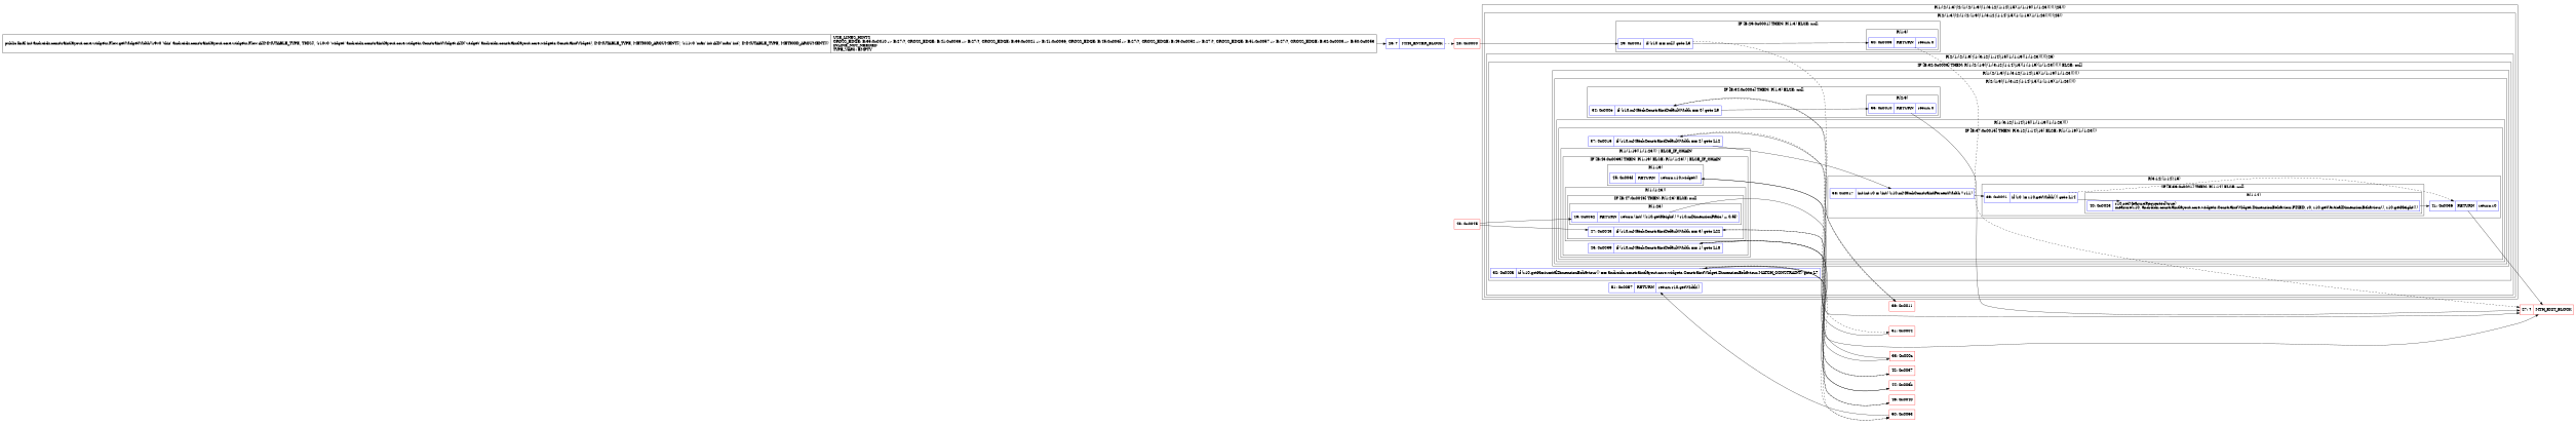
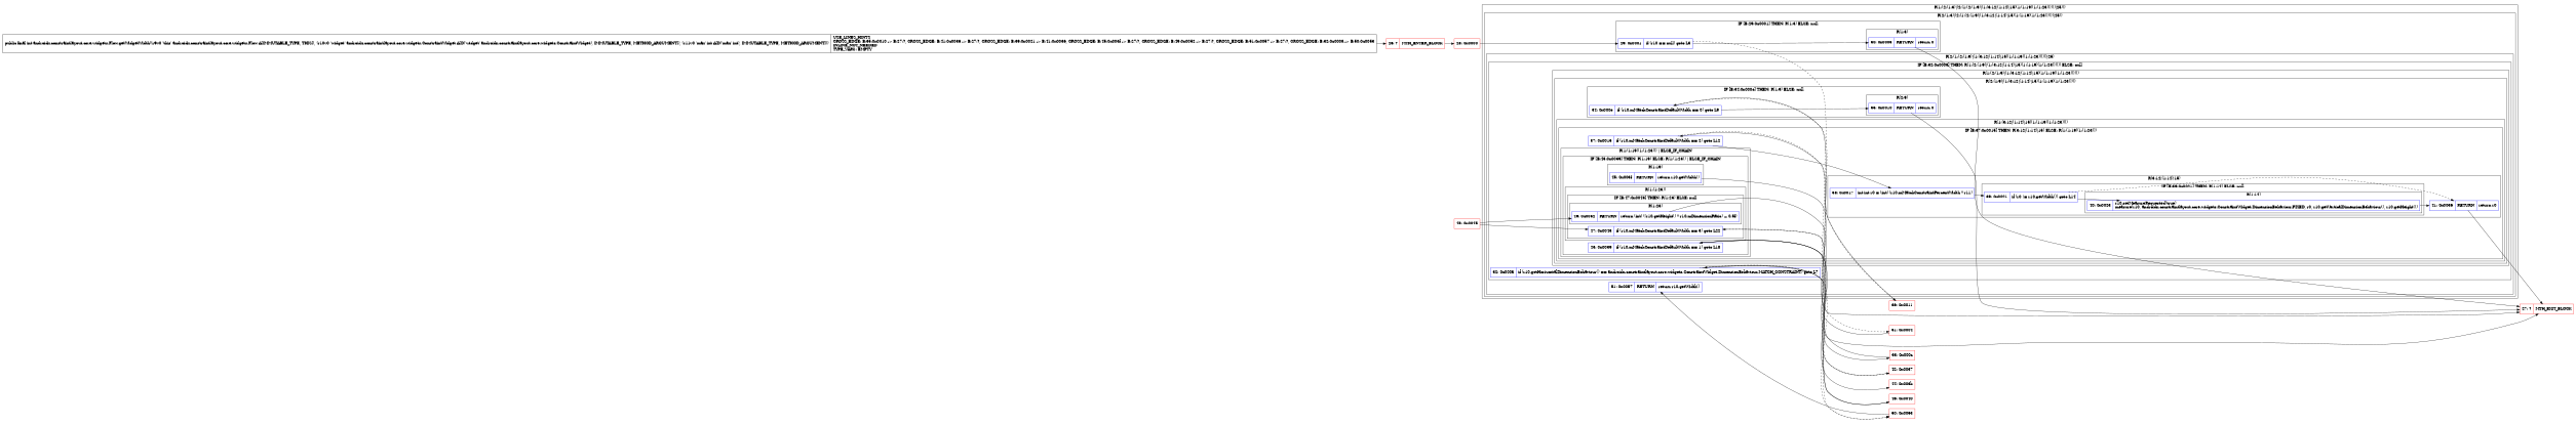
  digraph {
    fontname="DejaVu Serif"
    rankdir=LR
    node [color=blue fontname="DejaVu Serif" shape=record]
    edge [fontname="DejaVu Serif"]
    n1 [label="{30\:\ 0x0003|RETURN\l|return 0\l}"]
    n2 [label="{29\:\ 0x0001|if (r10 == null) goto L3\l}"]
    n3 [label="{35\:\ 0x0010|RETURN\l|return 0\l}"]
    n4 [label="{34\:\ 0x000e|if (r10.mMatchConstraintDefaultWidth == 0) goto L9\l}"]
    n5 [label="{40\:\ 0x0023|r10.setMeasureRequested(true)\lmeasure(r10, androidx.constraintlayout.core.widgets.ConstraintWidget.DimensionBehaviour.FIXED, r0, r10.getVerticalDimensionBehaviour(), r10.getHeight())\l}"]
    n6 [label="{39\:\ 0x0021|if (r0 != r10.getWidth()) goto L14\l}"]
    n7 [label="{38\:\ 0x0017|int int r0 = (int) (r10.mMatchConstraintPercentWidth * r11)\l}"]
    n8 [label="{41\:\ 0x0036|RETURN\l|return r0\l}"]
-   n9 [label="{45\:\ 0x003f|RETURN\l|return r10.widget()\l}"]
+   n9 [label="{45\:\ 0x003f|RETURN\l|return r10.getWidth()\l}"]
    n10 [label="{49\:\ 0x0052|RETURN\l|return (int) ((r10.getHeight() * r10.mDimensionRatio) + 0.5f)\l}"]
    n11 [label="{47\:\ 0x0043|if (r10.mMatchConstraintDefaultWidth == 3) goto L22\l}"]
    n12 [label="{43\:\ 0x0039|if (r10.mMatchConstraintDefaultWidth == 1) goto L18\l}"]
    n13 [label="{37\:\ 0x0015|if (r10.mMatchConstraintDefaultWidth == 2) goto L12\l}"]
    n14 [label="{32\:\ 0x000a|if (r10.getHorizontalDimensionBehaviour() == androidx.constraintlayout.core.widgets.ConstraintWidget.DimensionBehaviour.MATCH_CONSTRAINT) goto L7\l}"]
    n15 [label="{51\:\ 0x0057|RETURN\l|return r10.getWidth()\l}"]
    n16 [color=red label="{27\:\ ?|MTH_EXIT_BLOCK\l}"]
    n17 [color=red label="{31\:\ 0x0004}"]
    n18 [color=red label="{36\:\ 0x0011}"]
    n19 [color=red label="{50\:\ 0x0053}"]
    n20 [color=red label="{44\:\ 0x003b}"]
    n21 [color=red label="{46\:\ 0x0040}"]
    n22 [color=red label="{42\:\ 0x0037}"]
    n23 [color=red label="{33\:\ 0x000c}"]
    n24 [color=red label="{48\:\ 0x0045}"]
-   n25 [label="{26\:\ ?|MTH_ENTER_BLOCK\l}"]
+   n25 [color=red label="{26\:\ ?|MTH_ENTER_BLOCK\l}"]
    n26 [color=red label="{28\:\ 0x0000}"]
    n27 [label="{public final int androidx.constraintlayout.core.widgets.Flow.getWidgetWidth((r9v0 'this' androidx.constraintlayout.core.widgets.Flow A[IMMUTABLE_TYPE, THIS]), (r10v0 'widget' androidx.constraintlayout.core.widgets.ConstraintWidget A[D('widget' androidx.constraintlayout.core.widgets.ConstraintWidget), IMMUTABLE_TYPE, METHOD_ARGUMENT]), (r11v0 'max' int A[D('max' int), IMMUTABLE_TYPE, METHOD_ARGUMENT]))  | USE_LINES_HINTS\lCROSS_EDGE: B:35:0x0010 \-\> B:27:?, CROSS_EDGE: B:41:0x0036 \-\> B:27:?, CROSS_EDGE: B:39:0x0021 \-\> B:41:0x0036, CROSS_EDGE: B:45:0x003f \-\> B:27:?, CROSS_EDGE: B:49:0x0052 \-\> B:27:?, CROSS_EDGE: B:51:0x0057 \-\> B:27:?, CROSS_EDGE: B:32:0x000a \-\> B:50:0x0053\lINLINE_NOT_NEEDED\lTYPE_VARS: EMPTY\l}" color=""]
    subgraph cluster_1 {
      label="R(1:(2:(1:3)|(2:(1:(2:(1:9)|(1:(3:12|(1:14)|15)(1:(1:19)(1:(1:23))))))|25)))"
      subgraph cluster_2 {
        label="R(2:(1:3)|(2:(1:(2:(1:9)|(1:(3:12|(1:14)|15)(1:(1:19)(1:(1:23))))))|25))"
        subgraph cluster_3 {
          label="IF [B:29:0x0001] THEN: R(1:3) ELSE: null"
          n2
          subgraph cluster_4 {
            label="R(1:3)"
            n1
          }
        }
        subgraph cluster_5 {
          label="R(2:(1:(2:(1:9)|(1:(3:12|(1:14)|15)(1:(1:19)(1:(1:23))))))|25)"
          n15
          subgraph cluster_6 {
            label="IF [B:32:0x000a] THEN: R(1:(2:(1:9)|(1:(3:12|(1:14)|15)(1:(1:19)(1:(1:23)))))) ELSE: null"
            n14
            subgraph cluster_7 {
              label="R(1:(2:(1:9)|(1:(3:12|(1:14)|15)(1:(1:19)(1:(1:23))))))"
              subgraph cluster_8 {
                label="R(2:(1:9)|(1:(3:12|(1:14)|15)(1:(1:19)(1:(1:23)))))"
                subgraph cluster_9 {
                  label="IF [B:34:0x000e] THEN: R(1:9) ELSE: null"
                  n4
                  subgraph cluster_10 {
                    label="R(2:9)"
                    n3
                  }
                }
                subgraph cluster_11 {
                  label="R(1:(3:12|(1:14)|15)(1:(1:19)(1:(1:23))))"
                  subgraph cluster_12 {
                    label="IF [B:37:0x0015] THEN: R(3:12|(1:14)|15) ELSE: R(1:(1:19)(1:(1:23)))"
                    n13
                    subgraph cluster_13 {
                      label="R(3:12|(1:14)|15)"
                      n7
                      n8
                      subgraph cluster_14 {
                        label="IF [B:39:0x0021] THEN: R(1:14) ELSE: null"
                        n6
                        subgraph cluster_15 {
                          label="R(1:14)"
                          n5
                        }
                      }
                    }
                    subgraph cluster_16 {
                      label="R(1:(1:19)(1:(1:23))) | ELSE_IF_CHAIN\l"
                      subgraph cluster_17 {
                        label="IF [B:43:0x0039] THEN: R(1:19) ELSE: R(1:(1:23)) | ELSE_IF_CHAIN\l"
                        n12
                        subgraph cluster_18 {
                          label="R(1:19)"
                          n9
                        }
                        subgraph cluster_19 {
                          label="R(1:(1:23))"
                          subgraph cluster_20 {
                            label="IF [B:47:0x0043] THEN: R(1:23) ELSE: null"
                            n11
                            subgraph cluster_21 {
                              label="R(1:23)"
                              n10
                            }
                          }
                        }
                      }
                    }
                  }
                }
              }
            }
          }
        }
      }
    }
-   n1 -> n16 [style=dashed]
+   n1 -> n16
    n2 -> n1
    n2 -> n17 [style=dashed]
    n3 -> n16
    n4 -> n3
    n4 -> n18 [style=dashed]
    n5 -> n8
    n6 -> n5
    n6 -> n8 [style=dashed]
    n7 -> n6
    n8 -> n16
    n9 -> n16
    n10 -> n16
    n11 -> n19 [style=dashed]
    n12 -> n20
-   n12 -> n21 [style=dashed]
+   n12 -> n21 [style=solid]
    n13 -> n7
    n13 -> n22 [style=dashed]
    n14 -> n19 [style=dashed]
    n14 -> n23
    n17 -> n14
    n18 -> n13
    n19 -> n15
-   n20 -> n9
    n21 -> n11
    n22 -> n12
    n23 -> n4
    n24 -> n10
    n24 -> n11
-   n25 -> n26 [style=dashed]
+   n25 -> n26
    n26 -> n2
    n27 -> n25
  }
